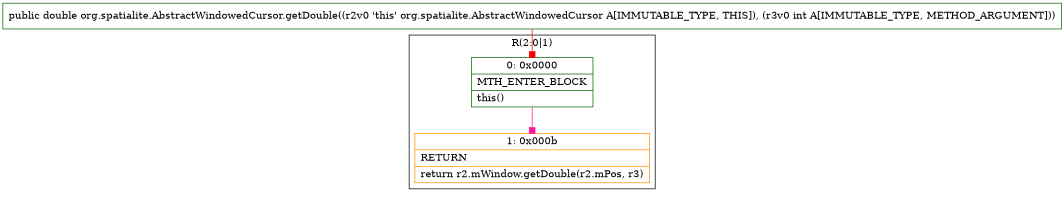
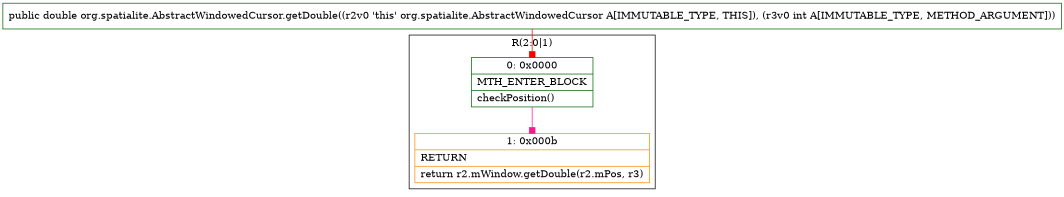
  digraph {
    node [color=darkgreen shape=record]
    edge [arrowhead=box]
-   n1 [label="{0\:\ 0x0000|MTH_ENTER_BLOCK\l|this()\l}"]
+   n1 [label="{0\:\ 0x0000|MTH_ENTER_BLOCK\l|checkPosition()\l}"]
    n2 [color=darkorange label="{1\:\ 0x000b|RETURN\l|return r2.mWindow.getDouble(r2.mPos, r3)\l}"]
    n3 [label="{public double org.spatialite.AbstractWindowedCursor.getDouble((r2v0 'this' org.spatialite.AbstractWindowedCursor A[IMMUTABLE_TYPE, THIS]), (r3v0 int A[IMMUTABLE_TYPE, METHOD_ARGUMENT])) }"]
    subgraph cluster_1 {
      label="R(2:0|1)"
      n1
      n2
    }
    n1 -> n2 [color=deeppink]
    n3 -> n1 [color=red]
  }
